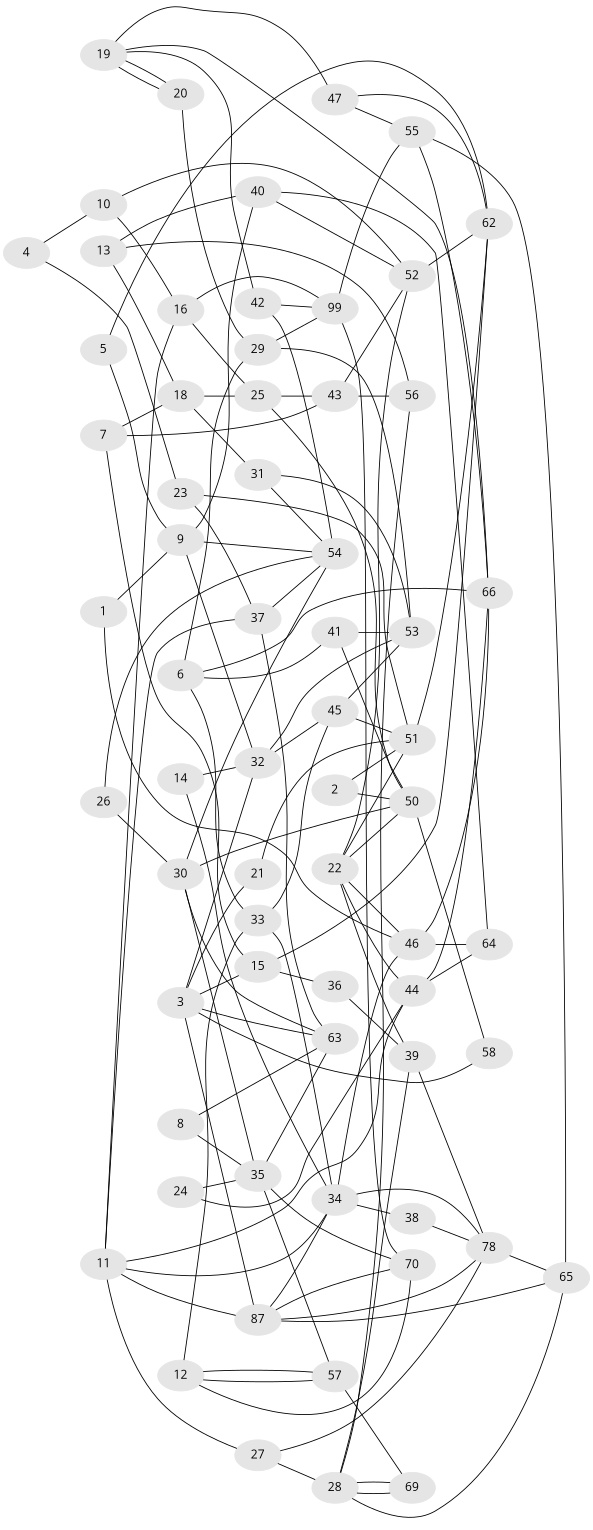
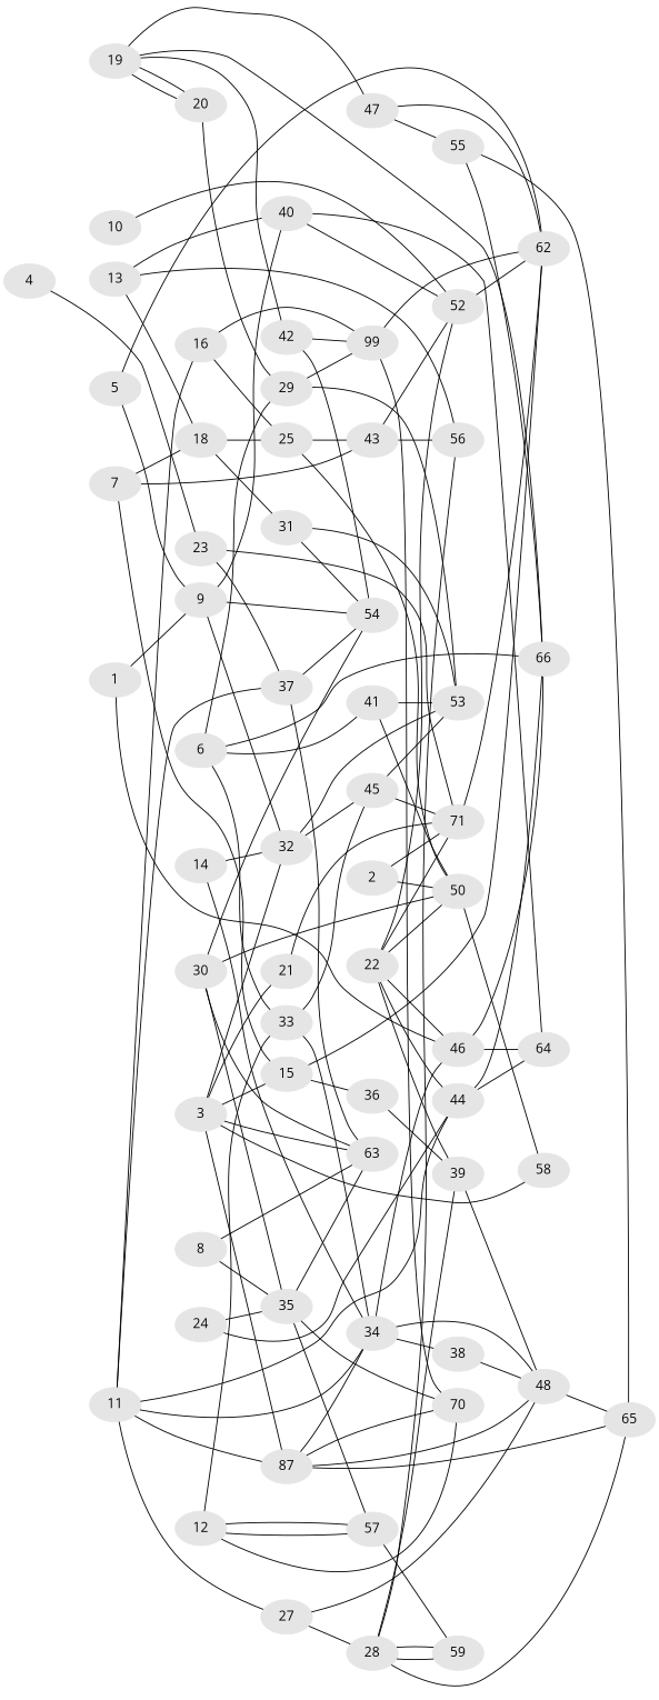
  graph {
    fontname="Open Sans"
    rankdir=LR
    node [color=gray90 fontname="Open Sans" style=filled]
    edge [fontname="Open Sans"]
    1
    9
    46
    32
    40
    54
    66
    64
    2
    50
-   51
+   51 [label=71]
    58
    62
    3
    15
    n16 [label=87]
    21
    63
    36
    34
    n21 [label=70]
-   48 [label=78]
+   48
    65
    53
    45
    4
    10
    23
    16
    52
    37
    5
    6
    29
    33
    41
    n37 [label=99]
    7
    18
    43
    25
    31
    56
    8
    35
    57
    11
    27
    44
    28
    38
    12
-   59 [label=69]
+   59
    13
    14
    39
    55
    19
    20
    42
    47
    22
    24
-   26
    30
    1 -- 9
    1 -- 46
    9 -- 32
    9 -- 40
    9 -- 54
    46 -- 66
    46 -- 64
    32 -- 53
    32 -- 45
    40 -- 64
    40 -- 52
    2 -- 50
    2 -- 51
    50 -- 58
    51 -- 62
    3 -- 32
    3 -- 58
    3 -- 15
    3 -- n16
    3 -- 21
    3 -- 63
    15 -- 62
    15 -- 36
    n16 -- 34
    n16 -- n21
    n16 -- 48
    n16 -- 65
    21 -- 51
    36 -- 39
    34 -- 46
    34 -- 48
    34 -- 38
    48 -- 65
    45 -- 51
    45 -- 53
-   4 -- 10
    4 -- 23
-   10 -- 16
    10 -- 52
    23 -- 51
    23 -- 37
    16 -- n37
    16 -- 25
    52 -- 62
    37 -- 54
    37 -- 63
    5 -- 9
    5 -- 62
    6 -- 66
    6 -- 29
    6 -- 33
    6 -- 41
    29 -- 53
    29 -- n37
    33 -- 34
    33 -- 45
    41 -- 50
    41 -- 53
    n37 -- n21
-   n37 -- 55
+   n37 -- 62
    7 -- 15
    7 -- 18
    7 -- 43
    18 -- 25
    18 -- 31
    43 -- 52
    43 -- 56
    25 -- 50
    25 -- 43
    31 -- 54
    31 -- 53
    8 -- 63
    8 -- 35
    35 -- 63
    35 -- n21
    35 -- 57
    57 -- 59
    11 -- n16
    11 -- 34
    11 -- 16
    11 -- 37
    11 -- 27
    11 -- 44
    27 -- 48
    27 -- 28
    44 -- 66
    44 -- 64
    28 -- 65
    28 -- 56
    28 -- 59
    28 -- 59
    28 -- 39
    38 -- 48
    12 -- n21
    12 -- 33
    12 -- 57
    12 -- 57
    13 -- 40
    13 -- 18
    13 -- 56
    14 -- 32
    14 -- 34
    39 -- 48
    55 -- 66
    55 -- 65
    19 -- 66
    19 -- 20
    19 -- 20
    19 -- 42
    19 -- 47
    20 -- 29
    42 -- 54
    42 -- n37
    47 -- 62
    47 -- 55
    22 -- 46
    22 -- 50
    22 -- 51
    22 -- 52
    22 -- 44
    22 -- 39
    24 -- 35
    24 -- 44
-   26 -- 54
-   26 -- 30
    30 -- 54
    30 -- 50
    30 -- 63
    30 -- 35
  }
